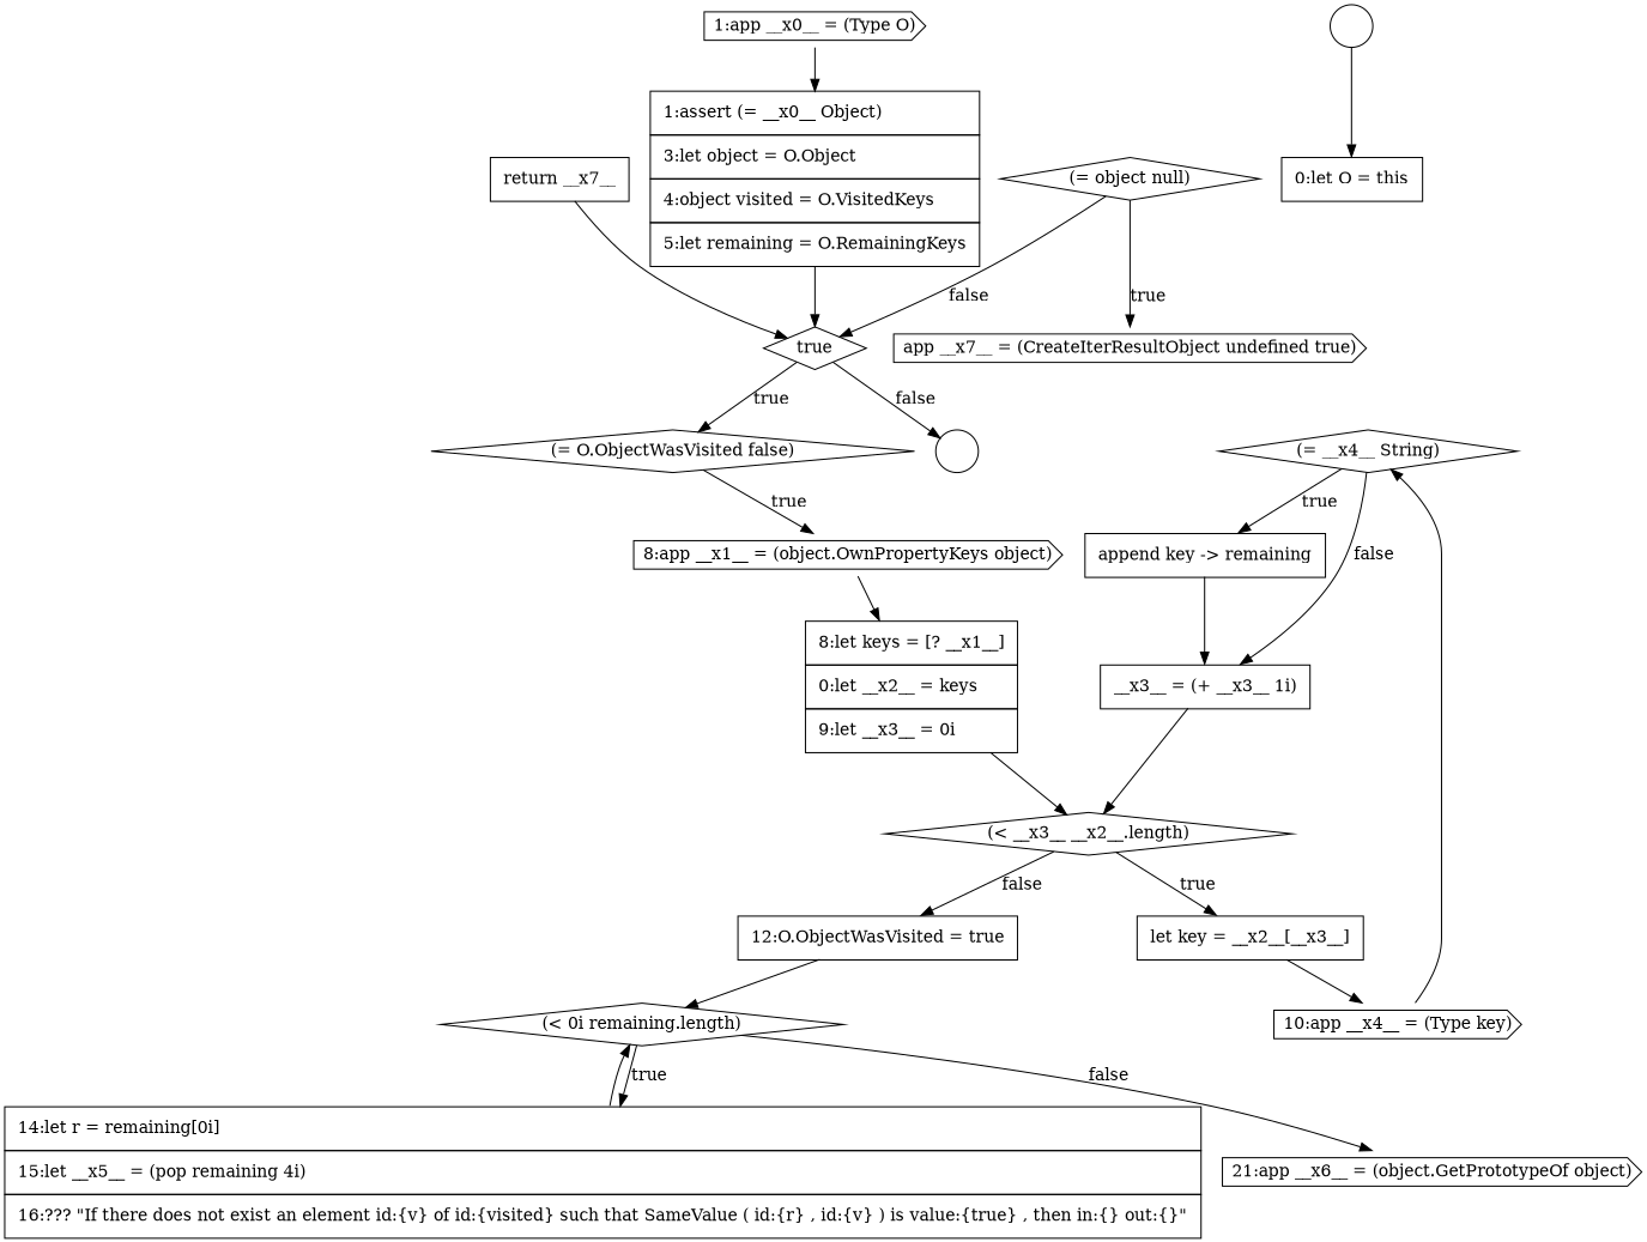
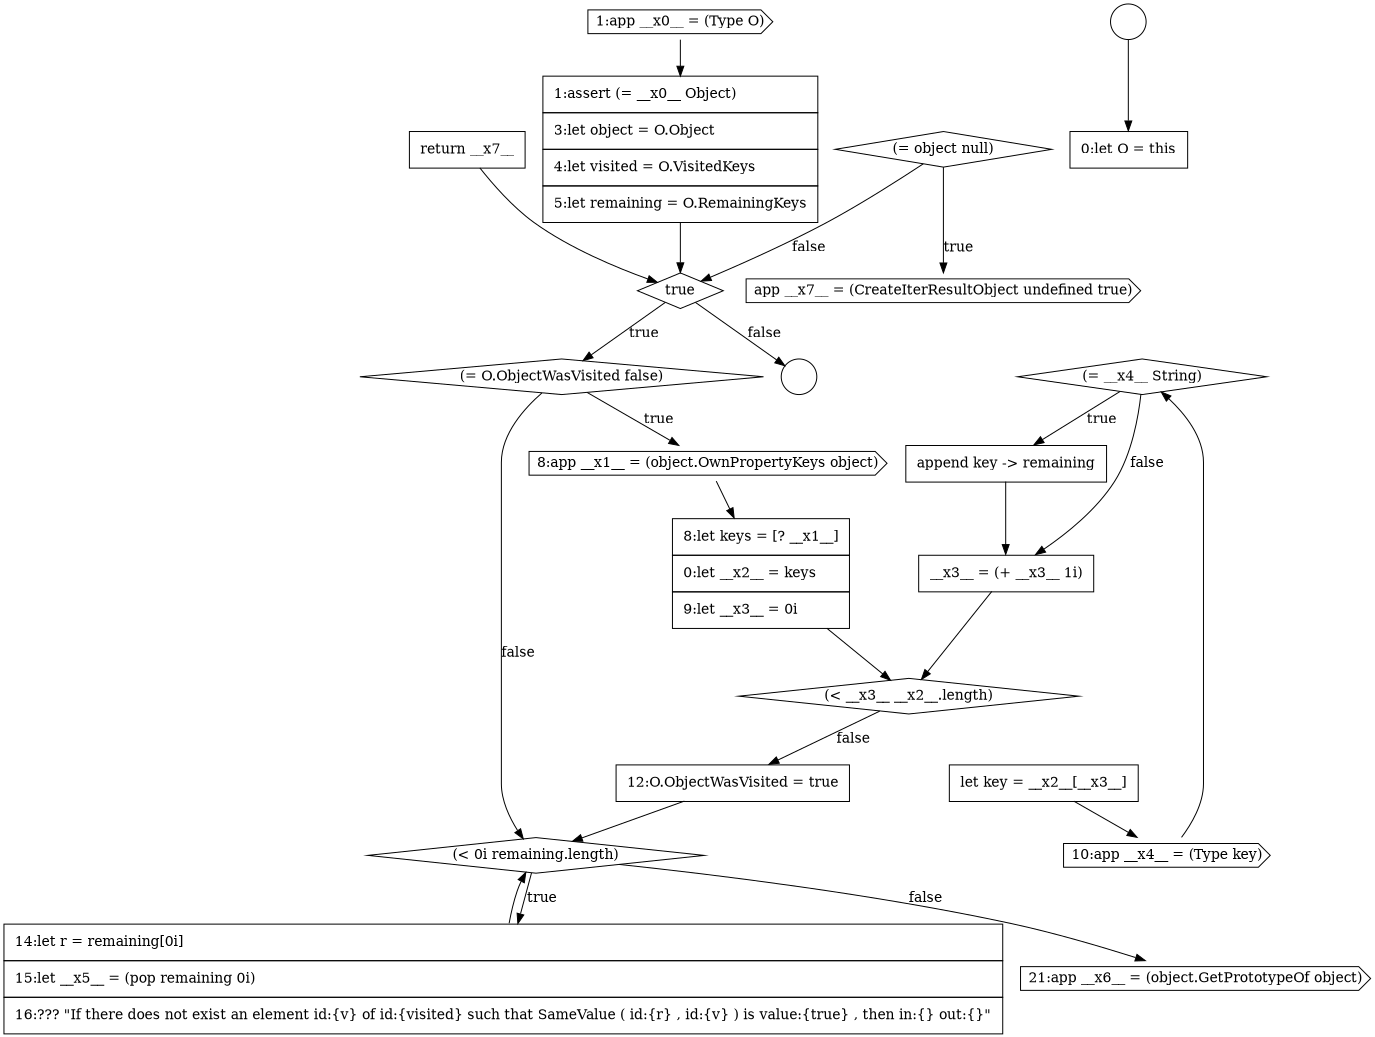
  digraph {
    node [color=black fillcolor=white shape=none style=filled]
    edge [color=black]
    n1 [label=<<font color="black">(= __x4__ String)</font>> shape=diamond]
    n2 [label=<<font color="black">     <table border="0" cellborder="1" cellspacing="0" cellpadding="10">       <tr><td align="left">append key -&gt; remaining</td></tr>     </table>   </font>> margin=0]
    n3 [label=<<font color="black">     <table border="0" cellborder="1" cellspacing="0" cellpadding="10">       <tr><td align="left">__x3__ = (+ __x3__ 1i)</td></tr>     </table>   </font>> margin=0]
    n4 [label=<<font color="black">(&lt; __x3__ __x2__.length)</font>> shape=diamond]
    n5 [label=<<font color="black">8:app __x1__ = (object.OwnPropertyKeys object)</font>> shape=cds]
    n6 [label=<<font color="black">     <table border="0" cellborder="1" cellspacing="0" cellpadding="10">       <tr><td align="left">8:let keys = [? __x1__]</td></tr>       <tr><td align="left">0:let __x2__ = keys</td></tr>       <tr><td align="left">9:let __x3__ = 0i</td></tr>     </table>   </font>> margin=0]
-   n7 [label=<<font color="black">     <table border="0" cellborder="1" cellspacing="0" cellpadding="10">       <tr><td align="left">1:assert (= __x0__ Object)</td></tr>       <tr><td align="left">3:let object = O.Object</td></tr>       <tr><td align="left">4:object visited = O.VisitedKeys</td></tr>       <tr><td align="left">5:let remaining = O.RemainingKeys</td></tr>     </table>   </font>> margin=0]
+   n7 [label=<<font color="black">     <table border="0" cellborder="1" cellspacing="0" cellpadding="10">       <tr><td align="left">1:assert (= __x0__ Object)</td></tr>       <tr><td align="left">3:let object = O.Object</td></tr>       <tr><td align="left">4:let visited = O.VisitedKeys</td></tr>       <tr><td align="left">5:let remaining = O.RemainingKeys</td></tr>     </table>   </font>> margin=0]
    n8 [label=<<font color="black">true</font>> shape=diamond]
    n9 [label=" " shape=circle]
    n10 [label=<<font color="black">(= O.ObjectWasVisited false)</font>> shape=diamond]
-   n11 [label=<<font color="black">     <table border="0" cellborder="1" cellspacing="0" cellpadding="10">       <tr><td align="left">14:let r = remaining[0i]</td></tr>       <tr><td align="left">15:let __x5__ = (pop remaining 4i)</td></tr>       <tr><td align="left">16:??? &quot;If there does not exist an element id:{v} of id:{visited} such that SameValue ( id:{r} , id:{v} ) is value:{true} , then in:{} out:{}&quot;</td></tr>     </table>   </font>> margin=0]
+   n11 [label=<<font color="black">     <table border="0" cellborder="1" cellspacing="0" cellpadding="10">       <tr><td align="left">14:let r = remaining[0i]</td></tr>       <tr><td align="left">15:let __x5__ = (pop remaining 0i)</td></tr>       <tr><td align="left">16:??? &quot;If there does not exist an element id:{v} of id:{visited} such that SameValue ( id:{r} , id:{v} ) is value:{true} , then in:{} out:{}&quot;</td></tr>     </table>   </font>> margin=0]
    n12 [label=<<font color="black">(&lt; 0i remaining.length)</font>> shape=diamond]
    n13 [label=<<font color="black">21:app __x6__ = (object.GetPrototypeOf object)</font>> shape=cds]
    n14 [label=<<font color="black">app __x7__ = (CreateIterResultObject undefined true)</font>> shape=cds]
    n15 [label=<<font color="black">     <table border="0" cellborder="1" cellspacing="0" cellpadding="10">       <tr><td align="left">return __x7__</td></tr>     </table>   </font>> margin=0]
    n16 [label=<<font color="black">     <table border="0" cellborder="1" cellspacing="0" cellpadding="10">       <tr><td align="left">12:O.ObjectWasVisited = true</td></tr>     </table>   </font>> margin=0]
    n17 [label=<<font color="black">     <table border="0" cellborder="1" cellspacing="0" cellpadding="10">       <tr><td align="left">let key = __x2__[__x3__]</td></tr>     </table>   </font>> margin=0]
    n18 [label=<<font color="black">(= object null)</font>> shape=diamond]
    n19 [label=<<font color="black">1:app __x0__ = (Type O)</font>> shape=cds]
    n20 [label=<<font color="black">     <table border="0" cellborder="1" cellspacing="0" cellpadding="10">       <tr><td align="left">0:let O = this</td></tr>     </table>   </font>> margin=0]
    n21 [label=<<font color="black">10:app __x4__ = (Type key)</font>> shape=cds]
    n22 [label=" " shape=circle]
    n1 -> n2 [label=<<font color="black">true</font>>]
    n1 -> n3 [label=<<font color="black">false</font>>]
    n2 -> n3
    n3 -> n4
    n4 -> n16 [label=<<font color="black">false</font>>]
-   n4 -> n17 [label=<<font color="black">true</font>>]
    n5 -> n6
    n6 -> n4
    n7 -> n8
    n8 -> n9 [label=<<font color="black">false</font>>]
    n8 -> n10 [label=<<font color="black">true</font>>]
    n10 -> n5 [label=<<font color="black">true</font>>]
+   n10 -> n12 [label=<<font color="black">false</font>>]
    n11 -> n12
    n12 -> n11 [label=<<font color="black">true</font>>]
    n12 -> n13 [label=<<font color="black">false</font>>]
    n15 -> n8
    n16 -> n12
    n17 -> n21
    n18 -> n8 [label=<<font color="black">false</font>>]
    n18 -> n14 [label=<<font color="black">true</font>>]
    n19 -> n7
    n21 -> n1
    n22 -> n20
  }
